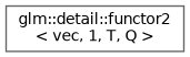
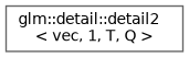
  digraph {
    rankdir=LR
-   n1 [color=grey40 fillcolor=white fontname=Helvetica fontsize=10 height=0.2 label="glm::detail::functor2\l\< vec, 1, T, Q \>" shape=box style=filled width=0.4]
+   n1 [color=grey40 fillcolor=white fontname=Helvetica fontsize=10 height=0.2 label="glm::detail::detail2\l\< vec, 1, T, Q \>" shape=box style=filled width=0.4]
  }
